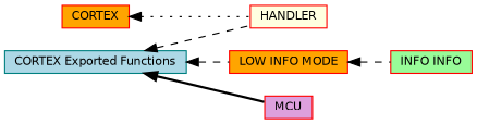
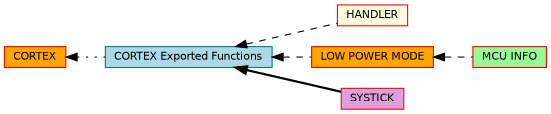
  digraph {
    rankdir=LR
    node [color=red fillcolor=orange fontname=Helvetica fontsize=10 shape=record style=filled]
    edge [dir=back fontname=Helvetica fontsize=10 labelfontname=Helvetica labelfontsize=10 shape=plaintext style=dashed]
-   n1 [fillcolor=palegreen height=0.2 label="INFO INFO" width=0.4]
+   n1 [fillcolor=palegreen height=0.2 label="MCU INFO" width=0.4]
    n2 [color=teal fillcolor=lightblue fontcolor=black height=0.2 label="CORTEX Exported Functions" width=0.4]
    n3 [fillcolor=lightyellow height=0.2 label=HANDLER width=0.4]
-   n4 [height=0.2 label="LOW INFO MODE" width=0.4]
-   n5 [fillcolor=plum height=0.2 label=MCU width=0.4]
+   n4 [height=0.2 label="LOW POWER MODE" width=0.4]
+   n5 [fillcolor=plum height=0.2 label=SYSTICK width=0.4]
    n6 [height=0.2 label=CORTEX width=0.4]
    n2 -> n3
    n2 -> n4
    n2 -> n5 [style=bold]
    n4 -> n1
-   n6 -> n3 [style=dotted]
+   n6 -> n2 [style=dotted]
  }
